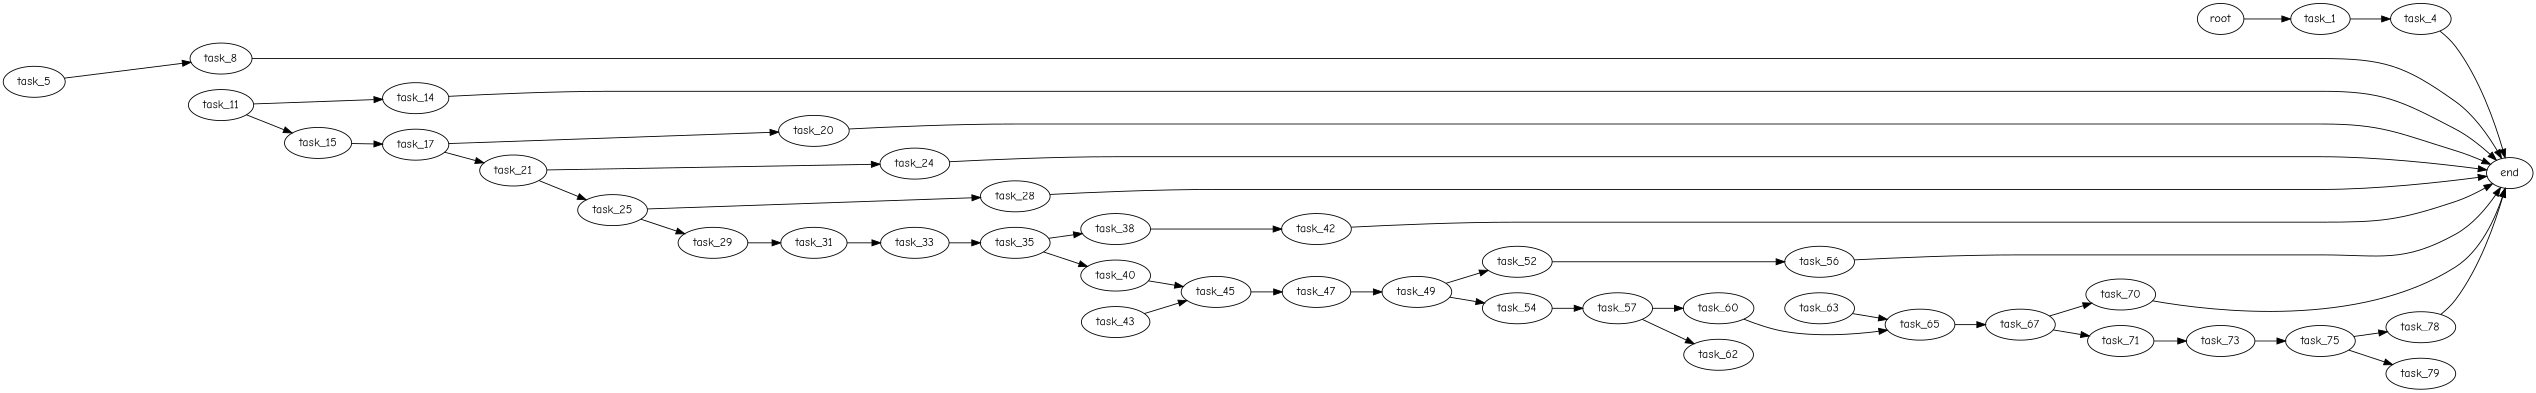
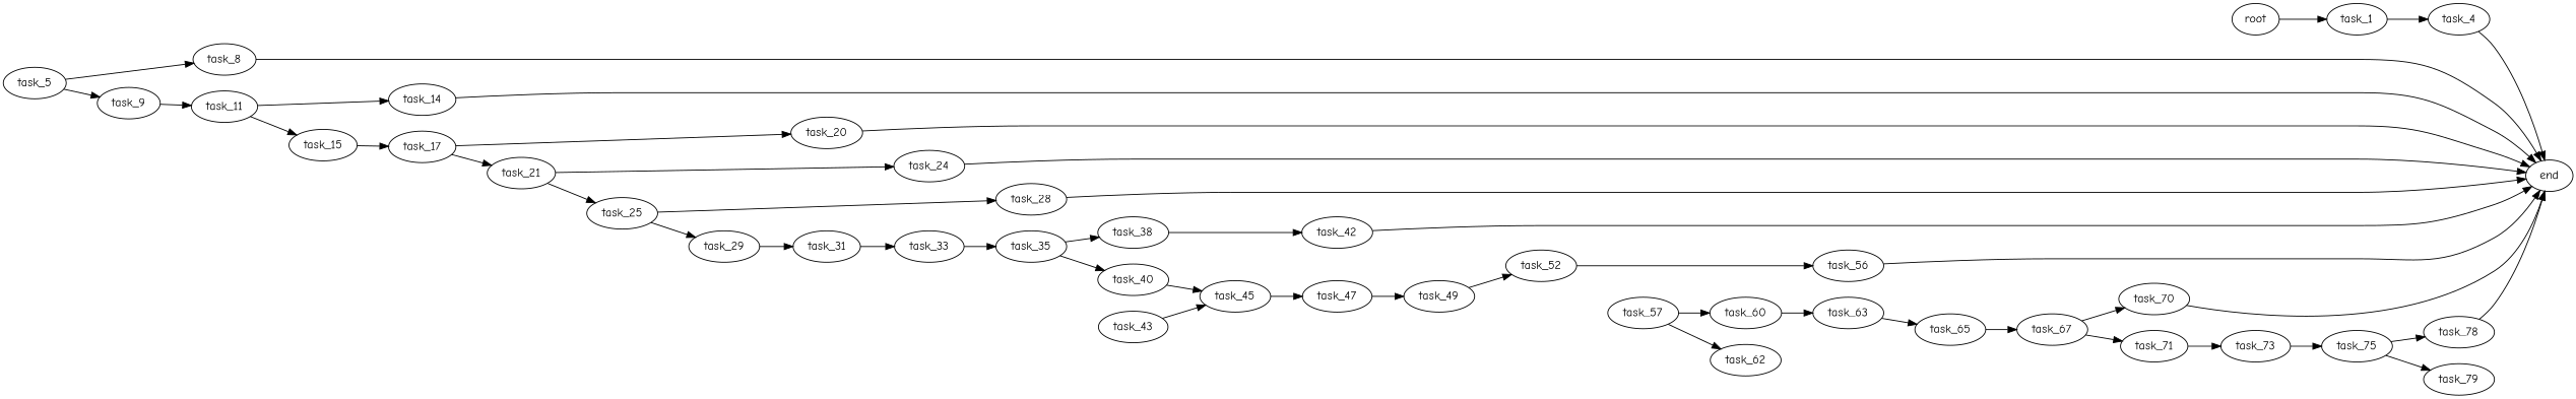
  digraph {
    fontname="Comic Neue"
    rankdir=LR
    node [fontname="Comic Neue"]
    edge [fontname="Comic Neue"]
    root
    task_1
    task_4
    end
    task_5
    task_8
+   task_9
    task_11
    task_14
    task_15
    task_17
    task_20
    task_21
    task_24
    task_25
    task_28
    task_29
    task_31
    task_33
    task_35
    task_38
    task_40
    task_42
    task_45
    task_43
    task_47
    task_49
    task_52
-   task_54
    task_56
    task_57
    task_60
    task_62
    task_63
    task_65
    task_67
    task_70
    task_71
    task_73
    task_75
    task_78
    task_79
    root -> task_1
    task_1 -> task_4
    task_4 -> end
    task_5 -> task_8
+   task_5 -> task_9
    task_8 -> end
+   task_9 -> task_11
    task_11 -> task_14
    task_11 -> task_15
    task_14 -> end
    task_15 -> task_17
    task_17 -> task_20
    task_17 -> task_21
    task_20 -> end
    task_21 -> task_24
    task_21 -> task_25
    task_24 -> end
    task_25 -> task_28
    task_25 -> task_29
    task_28 -> end
    task_29 -> task_31
    task_31 -> task_33
    task_33 -> task_35
    task_35 -> task_38
    task_35 -> task_40
    task_38 -> task_42
    task_40 -> task_45
    task_42 -> end
    task_45 -> task_47
    task_43 -> task_45
    task_47 -> task_49
    task_49 -> task_52
-   task_49 -> task_54
    task_52 -> task_56
-   task_54 -> task_57
    task_56 -> end
    task_57 -> task_60
    task_57 -> task_62
-   task_60 -> task_65
+   task_60 -> task_63
    task_63 -> task_65
    task_65 -> task_67
    task_67 -> task_70
    task_67 -> task_71
    task_70 -> end
    task_71 -> task_73
    task_73 -> task_75
    task_75 -> task_78
    task_75 -> task_79
    task_78 -> end
  }
